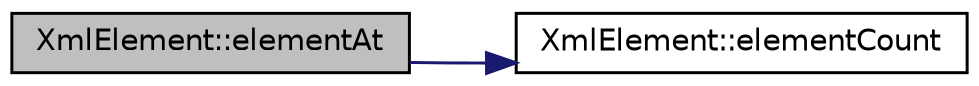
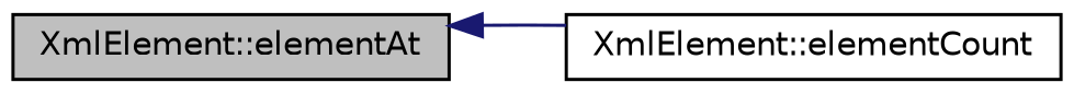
  digraph {
    rankdir=LR
    node [color=black fontname=Helvetica fontsize=10 shape=record style=filled]
    n1 [fillcolor=grey75 fontcolor=black height=0.2 label="XmlElement::elementAt" width=0.4]
    n2 [fillcolor=white height=0.2 label="XmlElement::elementCount" width=0.4]
-   n1 -> n2 [color=midnightblue fontname=Helvetica fontsize=10 labelfontname=Helvetica labelfontsize=10 style=solid]
+   n2 -> n1 [color=midnightblue fontname=Helvetica fontsize=10 labelfontname=Helvetica labelfontsize=10 style=solid]
  }
